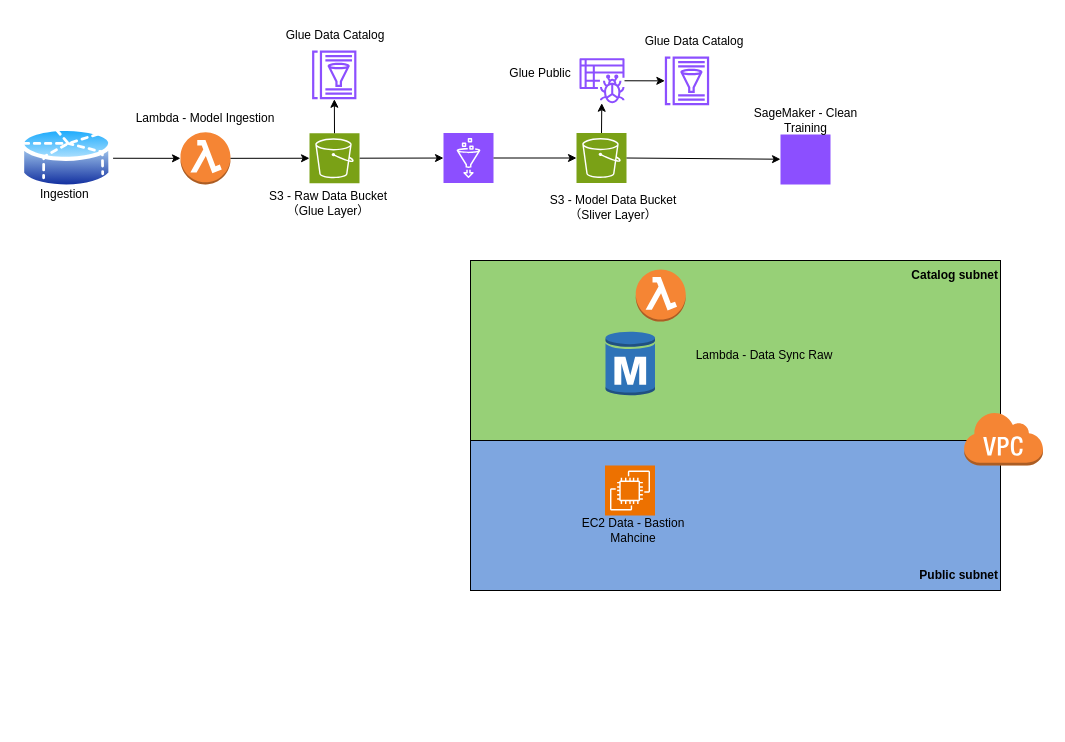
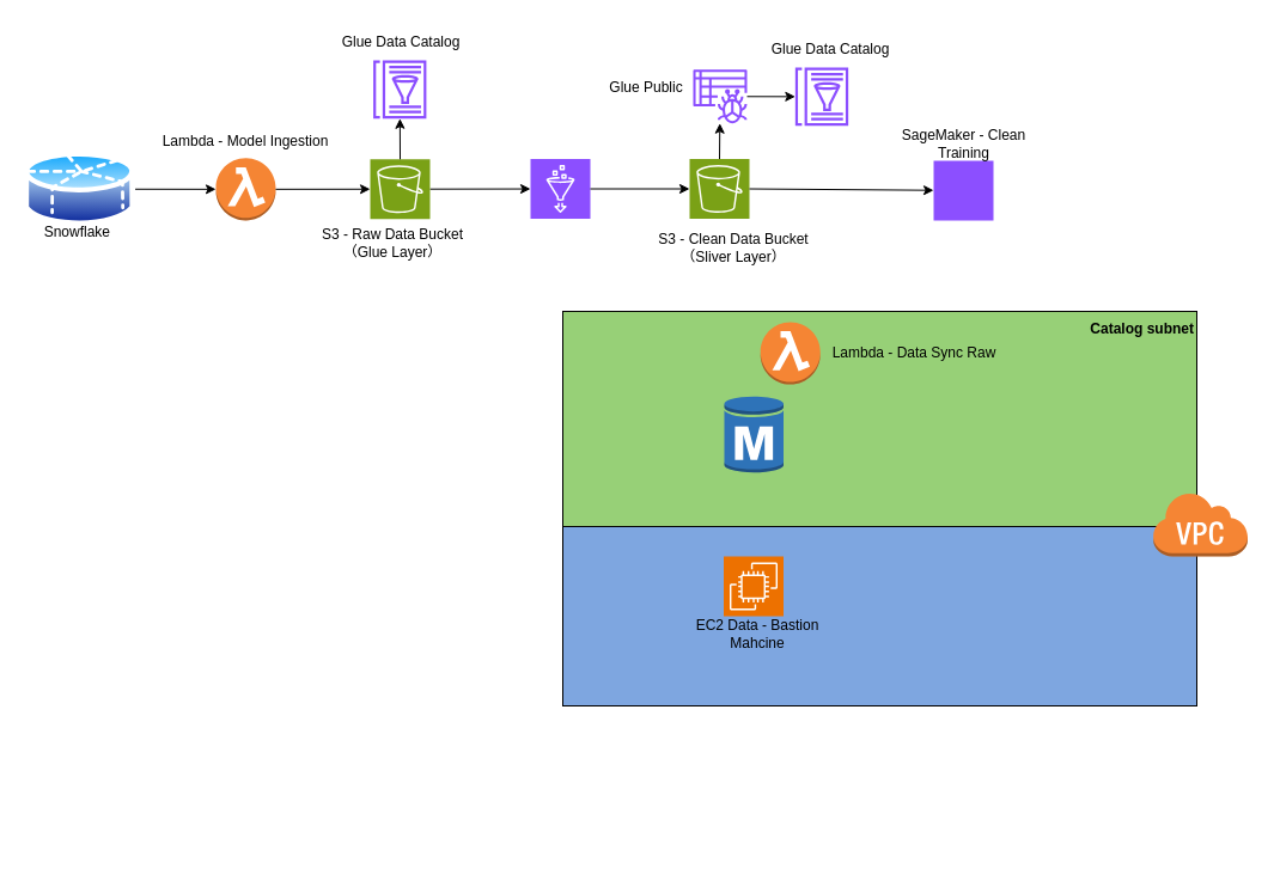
  <mxCell id="0" />
  <mxCell id="1" parent="0" />
  <mxCell id="2" value="" style="endArrow=classic;html=1;rounded=0;exitX=1;exitY=0.5;exitDx=0;exitDy=0;entryX=0;entryY=0.5;entryDx=0;entryDy=0;entryPerimeter=0;" parent="1" source="7" target="10" edge="1"><mxGeometry width="50" height="50" relative="1" as="geometry"><mxPoint x="170" y="160" as="sourcePoint" /><mxPoint x="430" y="160" as="targetPoint" /></mxGeometry></mxCell>
  <mxCell id="3" value="" style="rounded=0;whiteSpace=wrap;html=1;fillColor=#97D077;" parent="1" vertex="1"><mxGeometry x="470" y="260" width="530" height="180" as="geometry" /></mxCell>
  <mxCell id="4" value="" style="rounded=0;whiteSpace=wrap;html=1;fillColor=#7EA6E0;" parent="1" vertex="1"><mxGeometry x="470" y="440" width="530" height="150" as="geometry" /></mxCell>
  <mxCell id="5" style="edgeStyle=orthogonalEdgeStyle;rounded=0;orthogonalLoop=1;jettySize=auto;html=1;exitX=0.5;exitY=0;exitDx=0;exitDy=0;entryX=0.5;entryY=1;entryDx=0;entryDy=0;" parent="1" edge="1"><mxGeometry relative="1" as="geometry"><mxPoint x="980" y="720" as="sourcePoint" /></mxGeometry></mxCell>
  <mxCell id="6" value="" style="endArrow=classic;html=1;rounded=0;" parent="1" target="22" edge="1" source="11"><mxGeometry width="50" height="50" relative="1" as="geometry"><mxPoint x="555" y="157.5" as="sourcePoint" /><mxPoint x="520" y="157.75" as="targetPoint" /></mxGeometry></mxCell>
  <mxCell id="7" value="" style="image;aspect=fixed;perimeter=ellipsePerimeter;html=1;align=center;shadow=0;dashed=0;spacingTop=3;image=img/lib/active_directory/database_partition_5.svg;" parent="1" vertex="1"><mxGeometry x="20" y="123.5" width="92.57" height="68.5" as="geometry" /></mxCell>
- <mxCell id="8" value="Ingestion&amp;nbsp;" style="text;html=1;align=center;verticalAlign=middle;whiteSpace=wrap;rounded=0;" parent="1" vertex="1"><mxGeometry x="36.29" y="178.5" width="60" height="30" as="geometry" /></mxCell>
+ <mxCell id="8" value="Snowflake&amp;nbsp;" style="text;html=1;align=center;verticalAlign=middle;whiteSpace=wrap;rounded=0;" parent="1" vertex="1"><mxGeometry x="36.29" y="178.5" width="60" height="30" as="geometry" /></mxCell>
  <mxCell id="9" value="Lambda - Model Ingestion" style="text;html=1;align=center;verticalAlign=middle;whiteSpace=wrap;rounded=0;" parent="1" vertex="1"><mxGeometry x="130" y="102.75" width="150" height="30" as="geometry" /></mxCell>
  <mxCell id="10" value="" style="outlineConnect=0;dashed=0;verticalLabelPosition=bottom;verticalAlign=top;align=center;html=1;shape=mxgraph.aws3.lambda_function;fillColor=#F58534;gradientColor=none;aspect=fixed;" parent="1" vertex="1"><mxGeometry x="180" y="131.75" width="50" height="52.18" as="geometry" /></mxCell>
  <mxCell id="11" value="" style="sketch=0;points=[[0,0,0],[0.25,0,0],[0.5,0,0],[0.75,0,0],[1,0,0],[0,1,0],[0.25,1,0],[0.5,1,0],[0.75,1,0],[1,1,0],[0,0.25,0],[0,0.5,0],[0,0.75,0],[1,0.25,0],[1,0.5,0],[1,0.75,0]];outlineConnect=0;fontColor=#232F3E;fillColor=#7AA116;strokeColor=#ffffff;dashed=0;verticalLabelPosition=bottom;verticalAlign=top;align=center;html=1;fontSize=12;fontStyle=0;aspect=fixed;shape=mxgraph.aws4.resourceIcon;resIcon=mxgraph.aws4.s3;" parent="1" vertex="1"><mxGeometry x="309" y="132.75" width="50" height="50" as="geometry" /></mxCell>
- <mxCell id="12" value="Lambda - Data Sync Raw" style="text;html=1;align=center;verticalAlign=middle;whiteSpace=wrap;rounded=0;" parent="1" vertex="1"><mxGeometry x="694" y="340" width="140" height="30" as="geometry" /></mxCell>
+ <mxCell id="12" value="Lambda - Data Sync Raw" style="text;html=1;align=center;verticalAlign=middle;whiteSpace=wrap;rounded=0;" parent="1" vertex="1"><mxGeometry x="694" y="280" width="140" height="30" as="geometry" /></mxCell>
  <mxCell id="13" value="" style="sketch=0;outlineConnect=0;fontColor=#232F3E;gradientColor=none;fillColor=#8C4FFF;strokeColor=none;dashed=0;verticalLabelPosition=bottom;verticalAlign=top;align=center;html=1;fontSize=12;fontStyle=0;aspect=fixed;pointerEvents=1;shape=mxgraph.aws4.glue_data_catalog;" parent="1" vertex="1"><mxGeometry x="311.25" y="50" width="45" height="48.75" as="geometry" /></mxCell>
  <mxCell id="14" value="Glue Data Catalog" style="text;html=1;align=center;verticalAlign=middle;whiteSpace=wrap;rounded=0;" parent="1" vertex="1"><mxGeometry x="265.25" y="20" width="140" height="30" as="geometry" /></mxCell>
  <mxCell id="15" value="" style="outlineConnect=0;dashed=0;verticalLabelPosition=bottom;verticalAlign=top;align=center;html=1;shape=mxgraph.aws3.rds_db_instance;fillColor=#2E73B8;gradientColor=none;" parent="1" vertex="1"><mxGeometry x="605" y="330" width="49.5" height="66" as="geometry" /></mxCell>
  <mxCell id="16" value="" style="outlineConnect=0;dashed=0;verticalLabelPosition=bottom;verticalAlign=top;align=center;html=1;shape=mxgraph.aws3.lambda_function;fillColor=#F58534;gradientColor=none;aspect=fixed;" parent="1" vertex="1"><mxGeometry x="635.25" y="268.91" width="50" height="52.18" as="geometry" /></mxCell>
  <mxCell id="17" value="" style="sketch=0;points=[[0,0,0],[0.25,0,0],[0.5,0,0],[0.75,0,0],[1,0,0],[0,1,0],[0.25,1,0],[0.5,1,0],[0.75,1,0],[1,1,0],[0,0.25,0],[0,0.5,0],[0,0.75,0],[1,0.25,0],[1,0.5,0],[1,0.75,0]];outlineConnect=0;fontColor=#232F3E;fillColor=#ED7100;strokeColor=#ffffff;dashed=0;verticalLabelPosition=bottom;verticalAlign=top;align=center;html=1;fontSize=12;fontStyle=0;aspect=fixed;shape=mxgraph.aws4.resourceIcon;resIcon=mxgraph.aws4.ec2;" parent="1" vertex="1"><mxGeometry x="604.5" y="465" width="50" height="50" as="geometry" /></mxCell>
  <mxCell id="18" value="EC2 Data - Bastion Mahcine" style="text;html=1;align=center;verticalAlign=middle;whiteSpace=wrap;rounded=0;" parent="1" vertex="1"><mxGeometry x="562.63" y="515" width="140" height="30" as="geometry" /></mxCell>
  <mxCell id="19" value="" style="outlineConnect=0;dashed=0;verticalLabelPosition=bottom;verticalAlign=top;align=center;html=1;shape=mxgraph.aws3.virtual_private_cloud;fillColor=#F58534;gradientColor=none;" parent="1" vertex="1"><mxGeometry x="963" y="411" width="79.5" height="54" as="geometry" /></mxCell>
  <mxCell id="20" value="Catalog subnet" style="text;html=1;align=right;verticalAlign=middle;whiteSpace=wrap;rounded=0;fontStyle=1" parent="1" vertex="1"><mxGeometry x="860" y="260" width="140" height="30" as="geometry" /></mxCell>
- <mxCell id="21" value="Public subnet" style="text;html=1;align=right;verticalAlign=middle;whiteSpace=wrap;rounded=0;fontStyle=1" parent="1" vertex="1"><mxGeometry x="860" y="560" width="140" height="30" as="geometry" /></mxCell>
  <mxCell id="22" value="" style="sketch=0;points=[[0,0,0],[0.25,0,0],[0.5,0,0],[0.75,0,0],[1,0,0],[0,1,0],[0.25,1,0],[0.5,1,0],[0.75,1,0],[1,1,0],[0,0.25,0],[0,0.5,0],[0,0.75,0],[1,0.25,0],[1,0.5,0],[1,0.75,0]];outlineConnect=0;fontColor=#232F3E;fillColor=#8C4FFF;strokeColor=#ffffff;dashed=0;verticalLabelPosition=bottom;verticalAlign=top;align=center;html=1;fontSize=12;fontStyle=0;aspect=fixed;shape=mxgraph.aws4.resourceIcon;resIcon=mxgraph.aws4.glue;" vertex="1" parent="1"><mxGeometry x="443" y="132.5" width="50" height="50" as="geometry" /></mxCell>
  <mxCell id="23" value="S3 - Raw Data Bucket&lt;div&gt;（Glue Layer）&lt;/div&gt;" style="text;html=1;align=center;verticalAlign=middle;whiteSpace=wrap;rounded=0;" vertex="1" parent="1"><mxGeometry x="258" y="187.5" width="140" height="30" as="geometry" /></mxCell>
  <mxCell id="24" value="" style="sketch=0;points=[[0,0,0],[0.25,0,0],[0.5,0,0],[0.75,0,0],[1,0,0],[0,1,0],[0.25,1,0],[0.5,1,0],[0.75,1,0],[1,1,0],[0,0.25,0],[0,0.5,0],[0,0.75,0],[1,0.25,0],[1,0.5,0],[1,0.75,0]];outlineConnect=0;fontColor=#232F3E;fillColor=#7AA116;strokeColor=#ffffff;dashed=0;verticalLabelPosition=bottom;verticalAlign=top;align=center;html=1;fontSize=12;fontStyle=0;aspect=fixed;shape=mxgraph.aws4.resourceIcon;resIcon=mxgraph.aws4.s3;" vertex="1" parent="1"><mxGeometry x="576" y="132.5" width="50" height="50" as="geometry" /></mxCell>
  <mxCell id="25" value="" style="endArrow=classic;html=1;rounded=0;exitX=1;exitY=0.5;exitDx=0;exitDy=0;exitPerimeter=0;entryX=0;entryY=0.5;entryDx=0;entryDy=0;entryPerimeter=0;" edge="1" parent="1" source="22" target="24"><mxGeometry width="50" height="50" relative="1" as="geometry"><mxPoint x="676.5" y="157.75" as="sourcePoint" /><mxPoint x="600" y="160" as="targetPoint" /></mxGeometry></mxCell>
- <mxCell id="26" value="S3 - Model Data Bucket&lt;div&gt;（Sliver Layer）&lt;/div&gt;" style="text;html=1;align=center;verticalAlign=middle;whiteSpace=wrap;rounded=0;" vertex="1" parent="1"><mxGeometry x="543" y="192" width="140" height="30" as="geometry" /></mxCell>
+ <mxCell id="26" value="S3 - Clean Data Bucket&lt;div&gt;（Sliver Layer）&lt;/div&gt;" style="text;html=1;align=center;verticalAlign=middle;whiteSpace=wrap;rounded=0;" vertex="1" parent="1"><mxGeometry x="543" y="192" width="140" height="30" as="geometry" /></mxCell>
  <mxCell id="27" value="" style="sketch=0;outlineConnect=0;fontColor=#232F3E;gradientColor=none;fillColor=#8C4FFF;strokeColor=none;dashed=0;verticalLabelPosition=bottom;verticalAlign=top;align=center;html=1;fontSize=12;fontStyle=0;aspect=fixed;pointerEvents=1;shape=mxgraph.aws4.glue_crawlers;" vertex="1" parent="1"><mxGeometry x="579" y="57.75" width="45" height="45" as="geometry" /></mxCell>
  <mxCell id="28" value="" style="endArrow=classic;html=1;rounded=0;exitX=1;exitY=0.5;exitDx=0;exitDy=0;entryX=0;entryY=0.5;entryDx=0;entryDy=0;entryPerimeter=0;exitPerimeter=0;" edge="1" parent="1" source="10" target="11"><mxGeometry width="50" height="50" relative="1" as="geometry"><mxPoint x="220" y="210" as="sourcePoint" /><mxPoint x="287" y="210" as="targetPoint" /></mxGeometry></mxCell>
  <mxCell id="29" value="" style="endArrow=classic;html=1;rounded=0;exitX=0.5;exitY=0;exitDx=0;exitDy=0;exitPerimeter=0;" edge="1" parent="1" source="11" target="13"><mxGeometry width="50" height="50" relative="1" as="geometry"><mxPoint x="282.63" y="82.75" as="sourcePoint" /><mxPoint x="548.63" y="110" as="targetPoint" /></mxGeometry></mxCell>
  <mxCell id="30" value="" style="sketch=0;outlineConnect=0;fontColor=#232F3E;gradientColor=none;fillColor=#8C4FFF;strokeColor=none;dashed=0;verticalLabelPosition=bottom;verticalAlign=top;align=center;html=1;fontSize=12;fontStyle=0;aspect=fixed;pointerEvents=1;shape=mxgraph.aws4.glue_data_catalog;" vertex="1" parent="1"><mxGeometry x="664" y="56" width="45" height="48.75" as="geometry" /></mxCell>
  <mxCell id="31" value="" style="endArrow=classic;html=1;rounded=0;exitX=0.5;exitY=0;exitDx=0;exitDy=0;exitPerimeter=0;" edge="1" parent="1" source="24" target="27"><mxGeometry width="50" height="50" relative="1" as="geometry"><mxPoint x="550" y="210" as="sourcePoint" /><mxPoint x="600" y="160" as="targetPoint" /></mxGeometry></mxCell>
  <mxCell id="32" value="" style="endArrow=classic;html=1;rounded=0;" edge="1" parent="1" source="27" target="30"><mxGeometry width="50" height="50" relative="1" as="geometry"><mxPoint x="740" y="200" as="sourcePoint" /><mxPoint x="740" y="170" as="targetPoint" /></mxGeometry></mxCell>
  <mxCell id="33" value="Glue Data Catalog" style="text;html=1;align=center;verticalAlign=middle;whiteSpace=wrap;rounded=0;" vertex="1" parent="1"><mxGeometry x="624" y="26" width="140" height="30" as="geometry" /></mxCell>
  <mxCell id="34" value="Glue Public" style="text;html=1;align=center;verticalAlign=middle;whiteSpace=wrap;rounded=0;" vertex="1" parent="1"><mxGeometry x="470" y="57.75" width="140" height="30" as="geometry" /></mxCell>
  <mxCell id="35" value="" style="endArrow=classic;html=1;rounded=0;exitX=1;exitY=0.5;exitDx=0;exitDy=0;exitPerimeter=0;" edge="1" parent="1" source="24" target="36"><mxGeometry width="50" height="50" relative="1" as="geometry"><mxPoint x="550" y="210" as="sourcePoint" /><mxPoint x="800" y="158" as="targetPoint" /></mxGeometry></mxCell>
  <mxCell id="36" value="" style="sketch=0;points=[[0,0,0],[0.25,0,0],[0.5,0,0],[0.75,0,0],[1,0,0],[0,1,0],[0.25,1,0],[0.5,1,0],[0.75,1,0],[1,1,0],[0,0.25,0],[0,0.5,0],[0,0.75,0],[1,0.25,0],[1,0.5,0],[1,0.75,0]];outlineConnect=0;fontColor=#232F3E;fillColor=#8C4FFF;strokeColor=#ffffff;dashed=0;verticalLabelPosition=bottom;verticalAlign=top;align=center;html=1;fontSize=12;fontStyle=0;aspect=fixed;shape=mxgraph.aws4.resourceIcon;resIcon=mxgraph.aws4.sagemaker_2;" vertex="1" parent="1"><mxGeometry x="780" y="133.93" width="50" height="50" as="geometry" /></mxCell>
  <mxCell id="37" value="SageMaker - Clean Training" style="text;html=1;align=center;verticalAlign=middle;whiteSpace=wrap;rounded=0;" vertex="1" parent="1"><mxGeometry x="748.5" y="104.75" width="113" height="30" as="geometry" /></mxCell>
